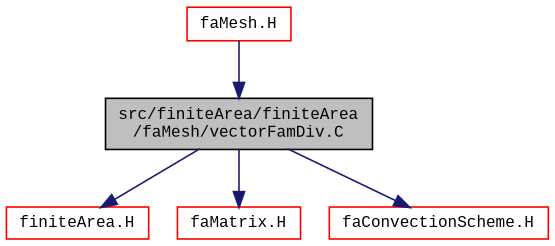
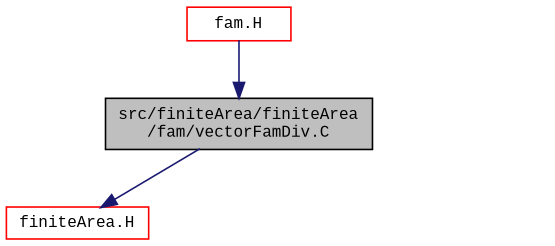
  digraph {
    fontname="Liberation Mono"
    node [color=red fontname="Liberation Mono" fontsize=10 shape=record]
    edge [color=midnightblue fontname="Liberation Mono" fontsize=10 labelfontname=Helvetica labelfontsize=10 style=solid]
-   n1 [color=black fillcolor=grey75 fontcolor=black height=0.2 label="src/finiteArea/finiteArea\l/faMesh/vectorFamDiv.C" style=filled width=0.4]
+   n1 [color=black fillcolor=grey75 fontcolor=black height=0.2 label="src/finiteArea/finiteArea\l/fam/vectorFamDiv.C" style=filled width=0.4]
    n2 [height=0.2 label="finiteArea.H" width=0.4]
-   n3 [height=0.2 label="faMatrix.H" width=0.4]
-   n4 [height=0.2 label="faConvectionScheme.H" width=0.4]
-   n5 [height=0.2 label="faMesh.H" width=0.4]
+   n5 [height=0.2 label="fam.H" width=0.4]
    n1 -> n2
-   n1 -> n3
-   n1 -> n4
    n5 -> n1
  }
